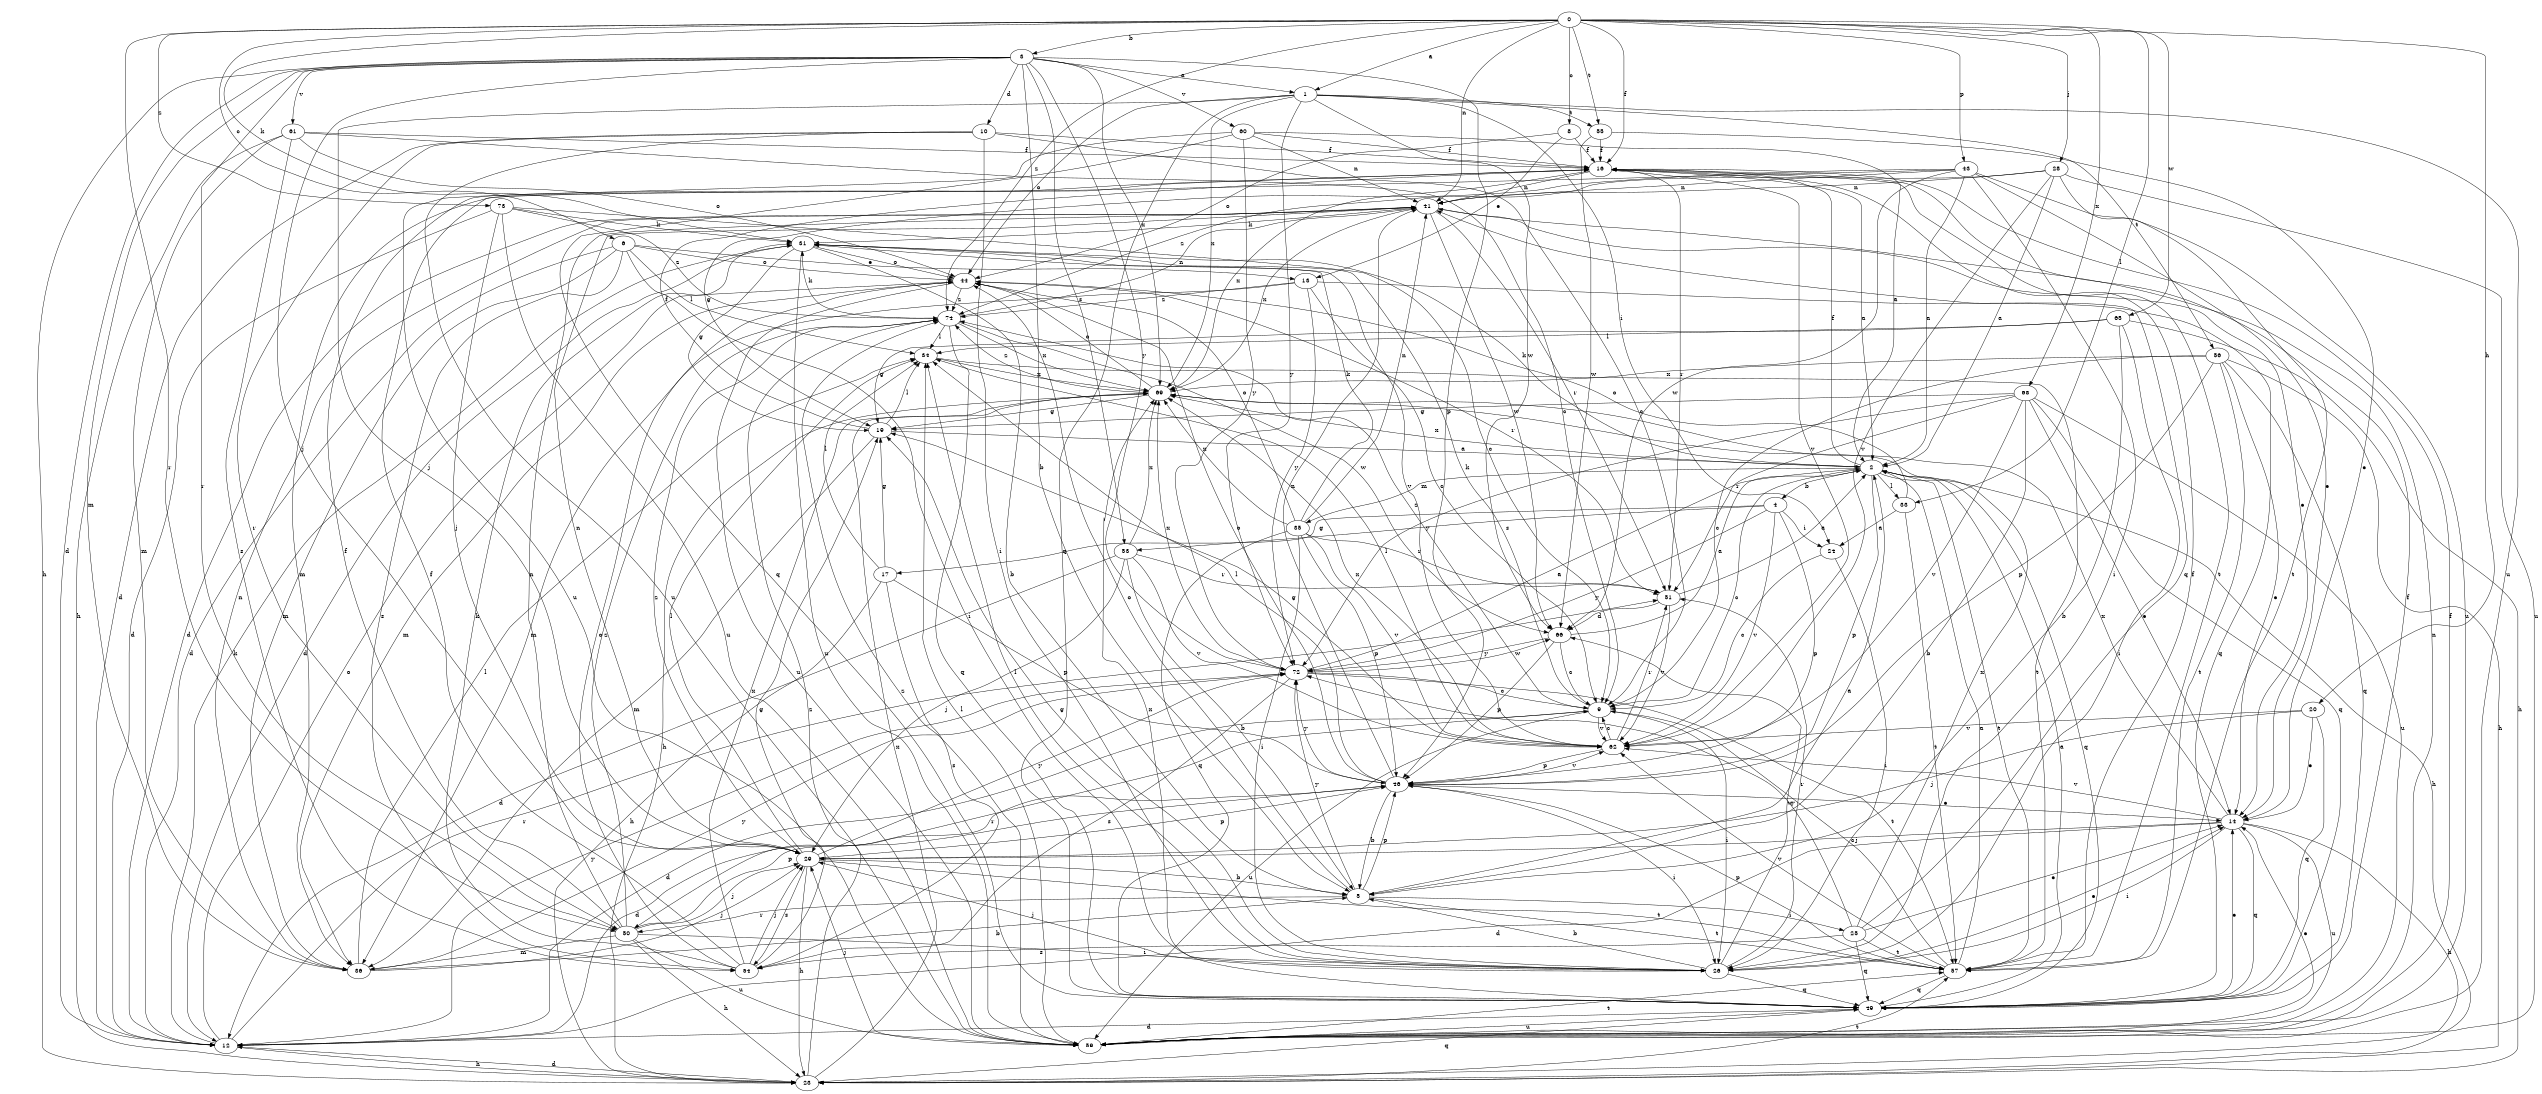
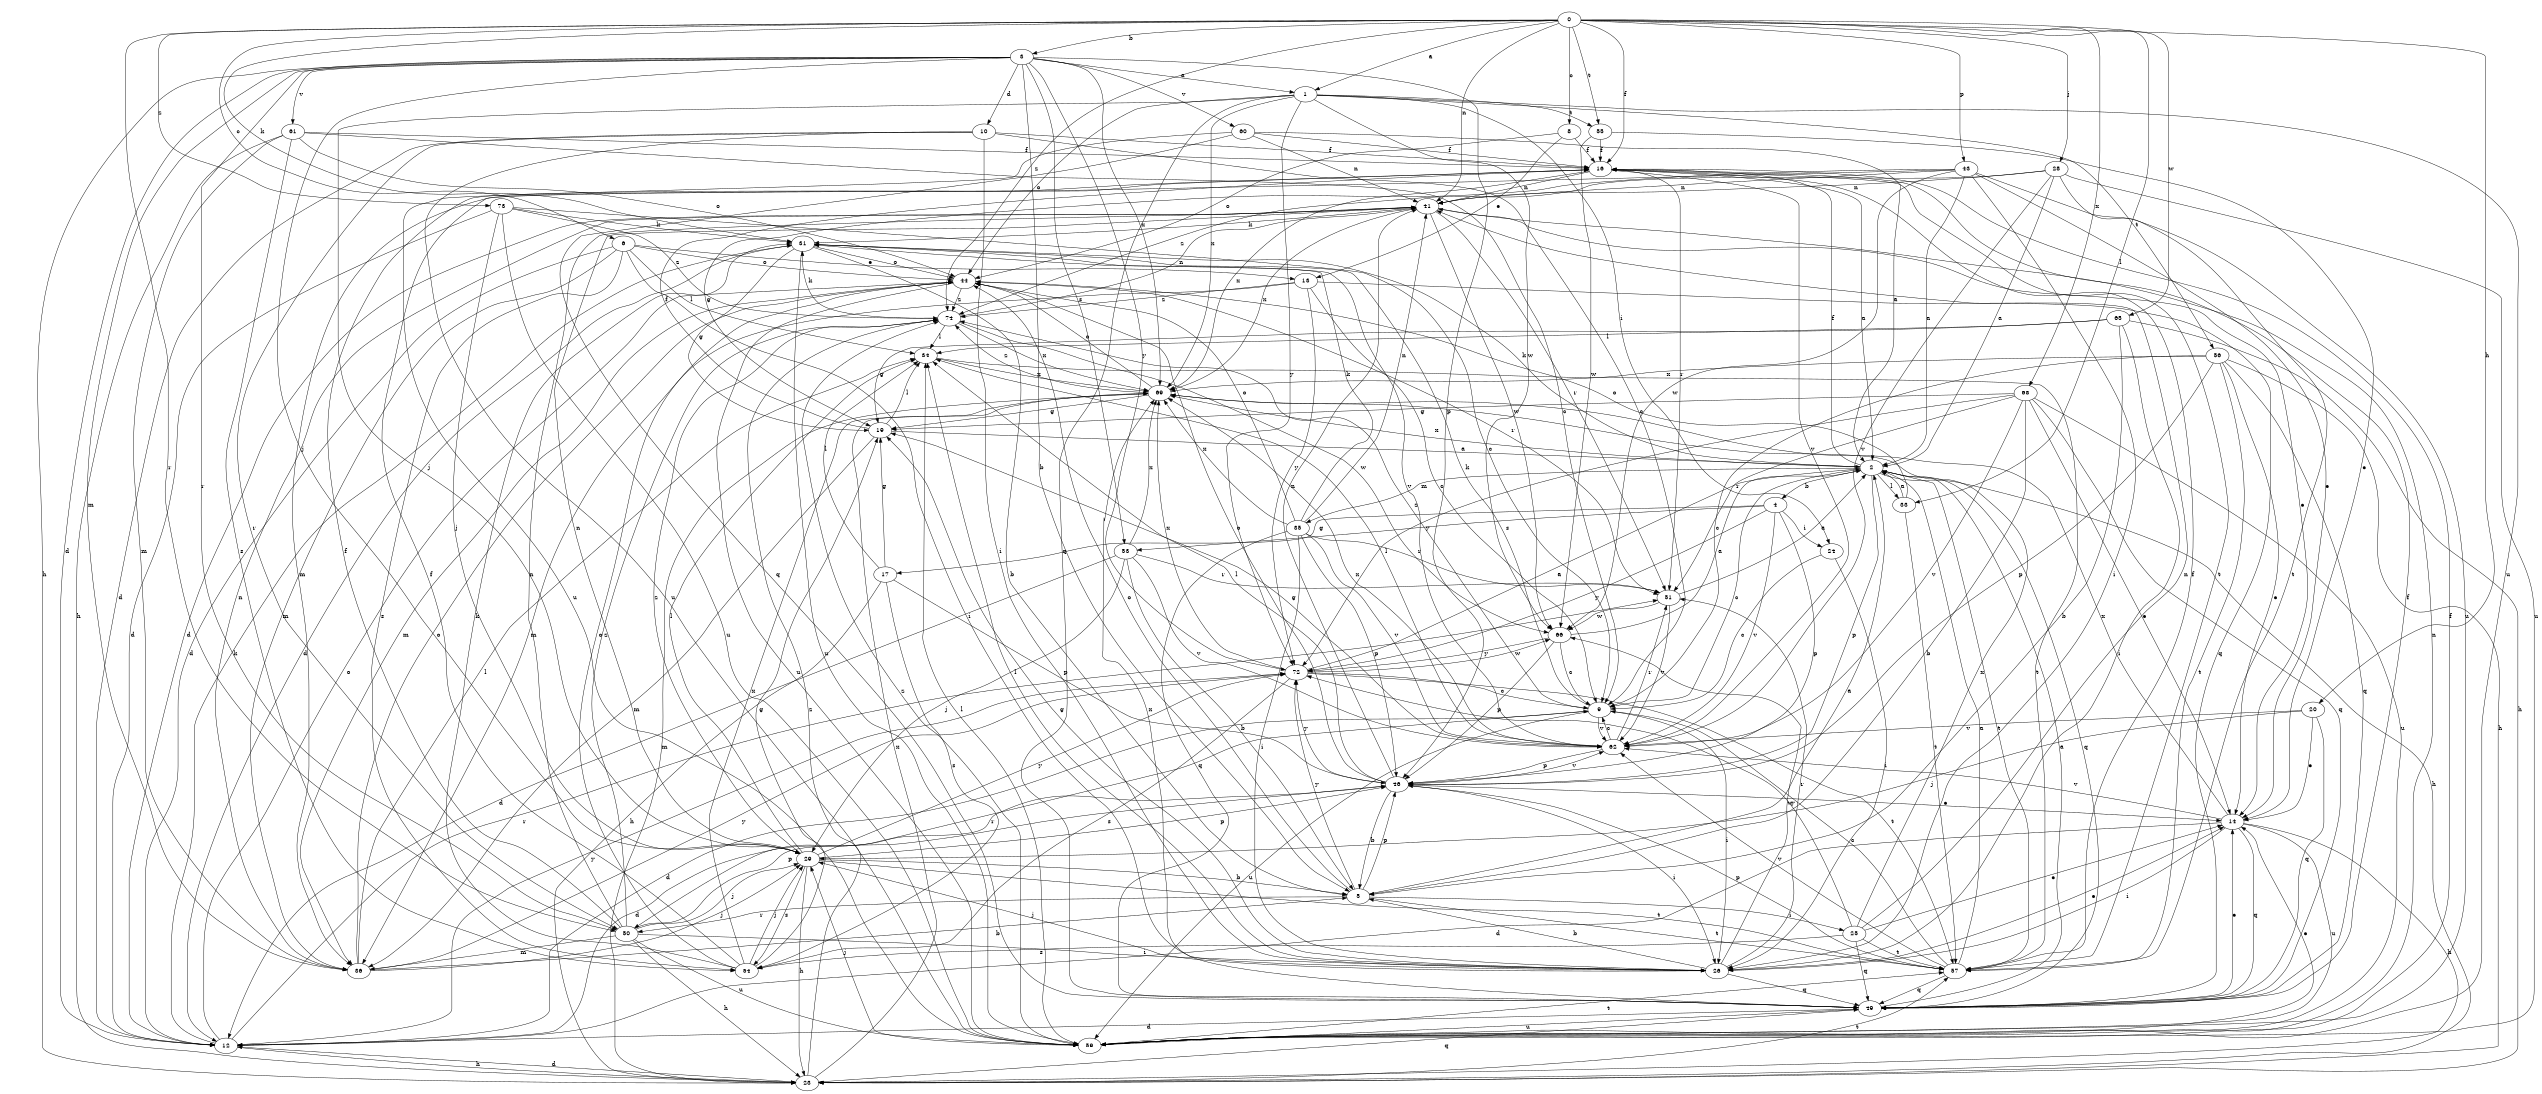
  strict digraph {
    0
    1
    3
    6
    8
    16
    20
    28
    31
    33
    41
    n12 [label=43]
    50
    55
    65
    68
    73
    74
    24
    29
    44
    49
    56
    59
    66
    69
    72
    23
    46
    5
    n31 [label=10]
    12
    n33 [label=36]
    53
    60
    61
    13
    26
    34
    54
    2
    57
    62
    51
    14
    19
    9
    4
    35
    17
    25
    0 -> 1 [label=a]
    0 -> 3 [label=b]
    0 -> 6 [label=c]
    0 -> 8 [label=c]
    0 -> 16 [label=f]
    0 -> 20 [label=h]
    0 -> 28 [label=j]
    0 -> 31 [label=k]
    0 -> 33 [label=l]
    0 -> 41 [label=n]
    0 -> n12 [label=p]
    0 -> 50 [label=r]
    0 -> 55 [label=t]
    0 -> 65 [label=w]
    0 -> 68 [label=x]
    0 -> 73 [label=z]
    0 -> 74 [label=z]
    1 -> 55 [label=t]
    1 -> 24 [label=i]
    1 -> 29 [label=j]
    1 -> 44 [label=o]
    1 -> 49 [label=q]
    1 -> 56 [label=t]
    1 -> 59 [label=u]
    1 -> 66 [label=w]
    1 -> 69 [label=x]
    1 -> 72 [label=y]
    3 -> 1 [label=a]
    3 -> 50 [label=r]
    3 -> 29 [label=j]
    3 -> 69 [label=x]
    3 -> 72 [label=y]
    3 -> 23 [label=h]
    3 -> 46 [label=p]
    3 -> 5 [label=b]
    3 -> n31 [label=d]
    3 -> 12 [label=d]
    3 -> n33 [label=m]
    3 -> 53 [label=s]
    3 -> 60 [label=v]
    3 -> 61 [label=v]
    6 -> 44 [label=o]
    6 -> 12 [label=d]
    6 -> n33 [label=m]
    6 -> 13 [label=e]
    6 -> 26 [label=i]
    6 -> 34 [label=l]
    6 -> 54 [label=s]
    8 -> 16 [label=f]
    8 -> 44 [label=o]
    8 -> 13 [label=e]
    16 -> 41 [label=n]
    16 -> 69 [label=x]
    16 -> 2 [label=a]
    16 -> 57 [label=t]
    16 -> 62 [label=v]
    16 -> 51 [label=r]
    20 -> 29 [label=j]
    20 -> 49 [label=q]
    20 -> 62 [label=v]
    20 -> 14 [label=e]
    28 -> 41 [label=n]
    28 -> 74 [label=z]
    28 -> 59 [label=u]
    28 -> 2 [label=a]
    28 -> 57 [label=t]
    28 -> 62 [label=v]
    31 -> 44 [label=o]
    31 -> 59 [label=u]
    31 -> 5 [label=b]
    31 -> 12 [label=d]
    31 -> 62 [label=v]
    31 -> 19 [label=g]
    33 -> 44 [label=o]
-   33 -> 24 [label=a]
+   33 -> 2 [label=a]
    33 -> 57 [label=t]
    41 -> 31 [label=k]
    41 -> 66 [label=w]
    41 -> 69 [label=x]
    41 -> 12 [label=d]
    41 -> 51 [label=r]
    41 -> 14 [label=e]
    n12 -> 41 [label=n]
    n12 -> 59 [label=u]
    n12 -> 66 [label=w]
    n12 -> n33 [label=m]
    n12 -> 26 [label=i]
    n12 -> 2 [label=a]
    n12 -> 14 [label=e]
    n12 -> 19 [label=g]
    50 -> 16 [label=f]
    50 -> 41 [label=n]
    50 -> 74 [label=z]
    50 -> 29 [label=j]
    50 -> 59 [label=u]
    50 -> 23 [label=h]
    50 -> 46 [label=p]
    50 -> n33 [label=m]
    50 -> 26 [label=i]
    55 -> 16 [label=f]
    55 -> 66 [label=w]
    55 -> 14 [label=e]
    65 -> 23 [label=h]
    65 -> 5 [label=b]
    65 -> 26 [label=i]
    65 -> 34 [label=l]
    65 -> 19 [label=g]
    68 -> 49 [label=q]
    68 -> 59 [label=u]
    68 -> 72 [label=y]
    68 -> 5 [label=b]
    68 -> 62 [label=v]
    68 -> 51 [label=r]
    68 -> 14 [label=e]
    68 -> 19 [label=g]
    73 -> 31 [label=k]
    73 -> 74 [label=z]
    73 -> 29 [label=j]
    73 -> 59 [label=u]
    73 -> 12 [label=d]
    73 -> 9 [label=c]
    74 -> 31 [label=k]
    74 -> 41 [label=n]
-   74 -> 49 [label=q]
    74 -> 66 [label=w]
    74 -> 69 [label=x]
    74 -> 34 [label=l]
    24 -> 26 [label=i]
    24 -> 9 [label=c]
    29 -> 41 [label=n]
    29 -> 74 [label=z]
    29 -> 72 [label=y]
    29 -> 23 [label=h]
    29 -> 46 [label=p]
    29 -> 5 [label=b]
    29 -> 34 [label=l]
    29 -> 54 [label=s]
    29 -> 57 [label=t]
    44 -> 74 [label=z]
    44 -> 59 [label=u]
    44 -> n33 [label=m]
    44 -> 51 [label=r]
    49 -> 16 [label=f]
    49 -> 59 [label=u]
    49 -> 69 [label=x]
    49 -> 12 [label=d]
    49 -> 2 [label=a]
    49 -> 14 [label=e]
    56 -> 49 [label=q]
    56 -> 69 [label=x]
    56 -> 23 [label=h]
    56 -> 46 [label=p]
    56 -> 57 [label=t]
    56 -> 14 [label=e]
    56 -> 9 [label=c]
    59 -> 16 [label=f]
    59 -> 41 [label=n]
    59 -> 74 [label=z]
    59 -> 29 [label=j]
    59 -> 34 [label=l]
    59 -> 57 [label=t]
    59 -> 14 [label=e]
    66 -> 72 [label=y]
    66 -> 46 [label=p]
    66 -> 2 [label=a]
    66 -> 9 [label=c]
    69 -> 74 [label=z]
    69 -> 44 [label=o]
-   69 -> 23 [label=h]
+   69 -> 23 [label=m]
    69 -> 19 [label=g]
    72 -> 66 [label=w]
    72 -> 69 [label=x]
    72 -> 54 [label=s]
    72 -> 2 [label=a]
    72 -> 57 [label=t]
    72 -> 9 [label=c]
    23 -> 74 [label=z]
    23 -> 49 [label=q]
    23 -> 69 [label=x]
    23 -> 12 [label=d]
    23 -> 57 [label=t]
    46 -> 41 [label=n]
    46 -> 44 [label=o]
    46 -> 72 [label=y]
    46 -> 5 [label=b]
    46 -> 12 [label=d]
    46 -> 26 [label=i]
    46 -> 34 [label=l]
    46 -> 62 [label=v]
    46 -> 14 [label=e]
    5 -> 50 [label=r]
    5 -> 44 [label=o]
    5 -> 72 [label=y]
    5 -> 46 [label=p]
    5 -> 2 [label=a]
    5 -> 57 [label=t]
    5 -> 25 [label=i]
    n31 -> 16 [label=f]
    n31 -> 50 [label=r]
    n31 -> 59 [label=u]
    n31 -> 12 [label=d]
    n31 -> 26 [label=i]
    n31 -> 9 [label=c]
    12 -> 31 [label=k]
    12 -> 44 [label=o]
    12 -> 72 [label=y]
    12 -> 23 [label=h]
    12 -> 51 [label=r]
    12 -> 9 [label=d]
    n33 -> 41 [label=n]
    n33 -> 29 [label=j]
+   n33 -> 44 [label=o]
    n33 -> 72 [label=y]
    n33 -> 5 [label=b]
    n33 -> 34 [label=l]
    53 -> 29 [label=j]
    53 -> 69 [label=x]
    53 -> 5 [label=b]
    53 -> 12 [label=d]
    53 -> 62 [label=v]
    53 -> 51 [label=r]
    60 -> 16 [label=f]
    60 -> 41 [label=n]
    60 -> 49 [label=q]
    60 -> 59 [label=u]
-   60 -> 72 [label=y]
    60 -> 2 [label=a]
    61 -> 16 [label=f]
    61 -> 44 [label=o]
    61 -> 23 [label=h]
    61 -> n33 [label=m]
    61 -> 54 [label=s]
    61 -> 9 [label=c]
    13 -> 74 [label=z]
    13 -> 49 [label=q]
    13 -> 72 [label=y]
    13 -> n33 [label=m]
    13 -> 9 [label=c]
    26 -> 29 [label=j]
    26 -> 49 [label=q]
    26 -> 66 [label=w]
    26 -> 5 [label=b]
    26 -> 34 [label=l]
    26 -> 51 [label=r]
    26 -> 14 [label=e]
    26 -> 19 [label=g]
    34 -> 69 [label=x]
    34 -> 57 [label=t]
    54 -> 16 [label=f]
    54 -> 31 [label=k]
    54 -> 29 [label=j]
    54 -> 44 [label=o]
    54 -> 69 [label=x]
    54 -> 19 [label=g]
    2 -> 16 [label=f]
    2 -> 31 [label=k]
    2 -> 33 [label=l]
    2 -> 49 [label=q]
    2 -> 69 [label=x]
    2 -> 23 [label=h]
    2 -> 46 [label=p]
    2 -> 57 [label=t]
    2 -> 9 [label=c]
    2 -> 4 [label=b]
    2 -> 35 [label=m]
    57 -> 16 [label=f]
    57 -> 49 [label=q]
    57 -> 46 [label=p]
    57 -> 2 [label=a]
    57 -> 62 [label=v]
    57 -> 9 [label=c]
    62 -> 69 [label=x]
    62 -> 46 [label=p]
    62 -> 34 [label=l]
    62 -> 51 [label=r]
    62 -> 19 [label=g]
    62 -> 9 [label=c]
-   51 -> 66 [label=d]
+   51 -> 66 [label=w]
    51 -> 2 [label=a]
    51 -> 62 [label=v]
-   14 -> 29 [label=j]
    14 -> 49 [label=q]
    14 -> 59 [label=u]
    14 -> 69 [label=x]
    14 -> 23 [label=h]
    14 -> 12 [label=d]
    14 -> 26 [label=i]
    14 -> 62 [label=v]
    19 -> 16 [label=f]
    19 -> n33 [label=m]
    19 -> 34 [label=l]
    19 -> 2 [label=a]
    9 -> 31 [label=k]
    9 -> 50 [label=r]
    9 -> 74 [label=z]
    9 -> 59 [label=u]
    9 -> 26 [label=i]
    9 -> 62 [label=v]
    4 -> 24 [label=i]
    4 -> 72 [label=y]
    4 -> 46 [label=p]
    4 -> 53 [label=s]
    4 -> 62 [label=v]
    4 -> 17 [label=g]
    35 -> 31 [label=k]
    35 -> 41 [label=n]
    35 -> 44 [label=o]
    35 -> 49 [label=q]
    35 -> 69 [label=x]
    35 -> 46 [label=p]
    35 -> 26 [label=i]
    35 -> 62 [label=v]
    35 -> 51 [label=r]
    17 -> 23 [label=h]
    17 -> 46 [label=p]
    17 -> 34 [label=l]
    17 -> 54 [label=s]
    17 -> 19 [label=g]
-   25 -> 41 [label=q]
+   25 -> 41 [label=n]
    25 -> 49 [label=q]
    25 -> 69 [label=x]
    25 -> 72 [label=y]
    25 -> 54 [label=s]
    25 -> 57 [label=t]
    25 -> 14 [label=e]
  }
